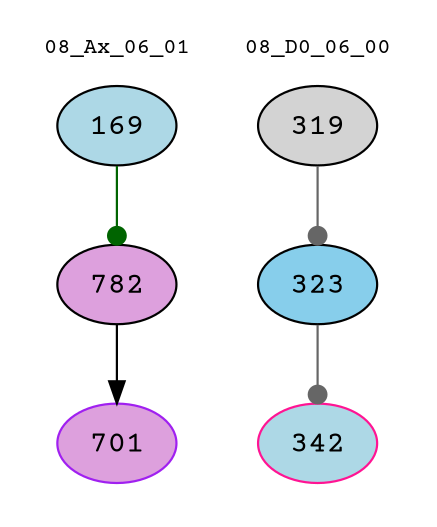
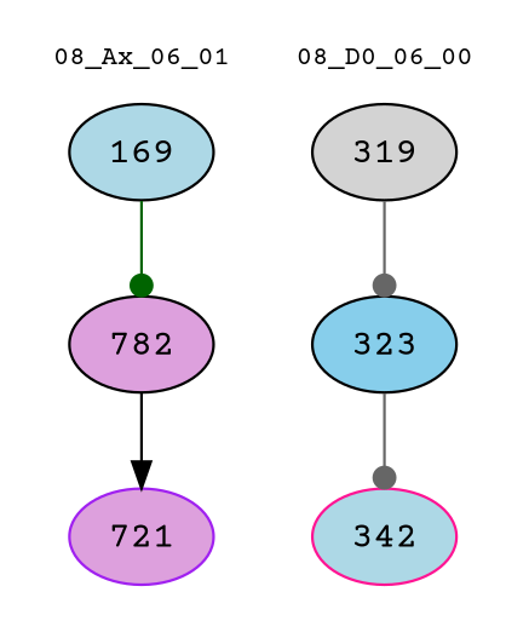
  digraph {
    fontname="Courier Prime"
    node [color=black fillcolor=lightblue fontname="Courier Prime" style=filled]
    edge [arrowhead=dot color=gray40 fontname="Courier Prime"]
    n1 [label=169]
    n2 [fillcolor=plum label=782]
-   n3 [color=purple fillcolor=plum label=701]
+   n3 [color=purple fillcolor=plum label=721]
    n4 [fillcolor=lightgrey label=319]
    n5 [fillcolor=skyblue label=323]
    n6 [color=deeppink label=342]
    subgraph cluster_1 {
      color=white
      fontsize=10
      label="08_Ax_06_01"
      n1
      n2
      n3
    }
    subgraph cluster_2 {
      color=white
      fontsize=10
      label="08_D0_06_00"
      n4
      n5
      n6
    }
    n1 -> n2 [color=darkgreen]
    n2 -> n3 [arrowhead=normal color=black]
    n4 -> n5
    n5 -> n6
  }
